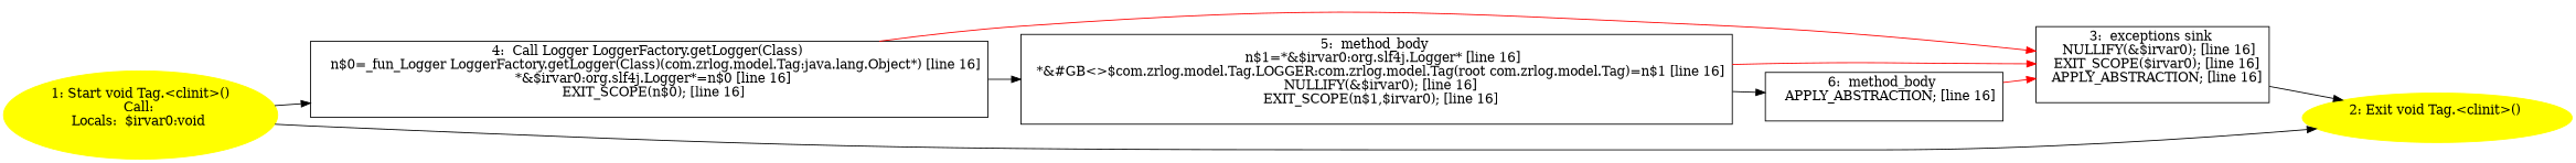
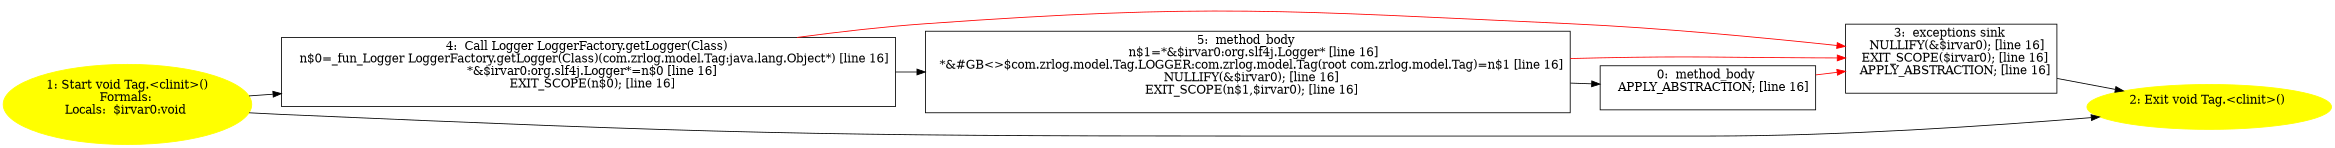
  digraph {
    rankdir=LR
    node [shape=box]
-   n1 [color=yellow label="1: Start void Tag.<clinit>()\nCall: \nLocals:  $irvar0:void \n  " style=filled shape=""]
+   n1 [color=yellow label="1: Start void Tag.<clinit>()\nFormals: \nLocals:  $irvar0:void \n  " style=filled shape=""]
    n2 [label="4:  Call Logger LoggerFactory.getLogger(Class) \n   n$0=_fun_Logger LoggerFactory.getLogger(Class)(com.zrlog.model.Tag:java.lang.Object*) [line 16]\n  *&$irvar0:org.slf4j.Logger*=n$0 [line 16]\n  EXIT_SCOPE(n$0); [line 16]\n "]
    n3 [color=yellow label="2: Exit void Tag.<clinit>() \n  " style=filled shape=""]
    n4 [label="3:  exceptions sink \n   NULLIFY(&$irvar0); [line 16]\n  EXIT_SCOPE($irvar0); [line 16]\n  APPLY_ABSTRACTION; [line 16]\n "]
    n5 [label="5:  method_body \n   n$1=*&$irvar0:org.slf4j.Logger* [line 16]\n  *&#GB<>$com.zrlog.model.Tag.LOGGER:com.zrlog.model.Tag(root com.zrlog.model.Tag)=n$1 [line 16]\n  NULLIFY(&$irvar0); [line 16]\n  EXIT_SCOPE(n$1,$irvar0); [line 16]\n "]
-   n6 [label="6:  method_body \n   APPLY_ABSTRACTION; [line 16]\n "]
+   n6 [label="0:  method_body \n   APPLY_ABSTRACTION; [line 16]\n "]
    n1 -> n2
    n1 -> n3
    n2 -> n4 [color=red]
    n2 -> n5
    n4 -> n3
    n5 -> n4 [color=red]
    n5 -> n6
    n6 -> n4 [color=red]
  }
